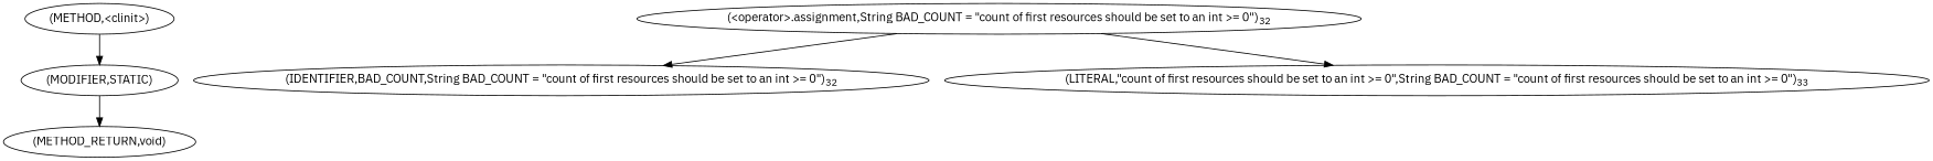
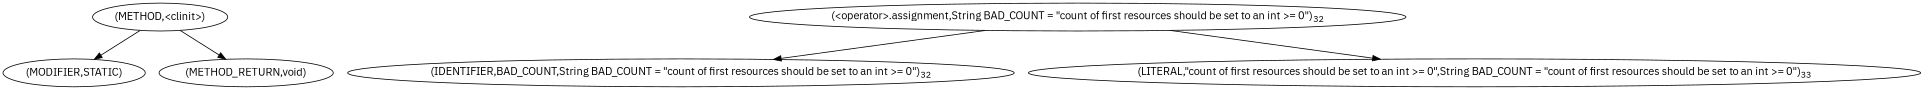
  digraph {
    fontname="IBM Plex Sans"
    node [fontname="IBM Plex Sans"]
    edge [fontname="IBM Plex Sans"]
    n1 [label=<(METHOD,&lt;clinit&gt;)>]
    n2 [label=<(MODIFIER,STATIC)>]
    n3 [label=<(METHOD_RETURN,void)>]
    n4 [label=<(&lt;operator&gt;.assignment,String BAD_COUNT = &quot;count of first resources should be set to an int &gt;= 0&quot;)<SUB>32</SUB>>]
    n5 [label=<(IDENTIFIER,BAD_COUNT,String BAD_COUNT = &quot;count of first resources should be set to an int &gt;= 0&quot;)<SUB>32</SUB>>]
    n6 [label=<(LITERAL,&quot;count of first resources should be set to an int &gt;= 0&quot;,String BAD_COUNT = &quot;count of first resources should be set to an int &gt;= 0&quot;)<SUB>33</SUB>>]
    n1 -> n2
-   n2 -> n3
+   n1 -> n3
    n4 -> n5
    n4 -> n6
  }
